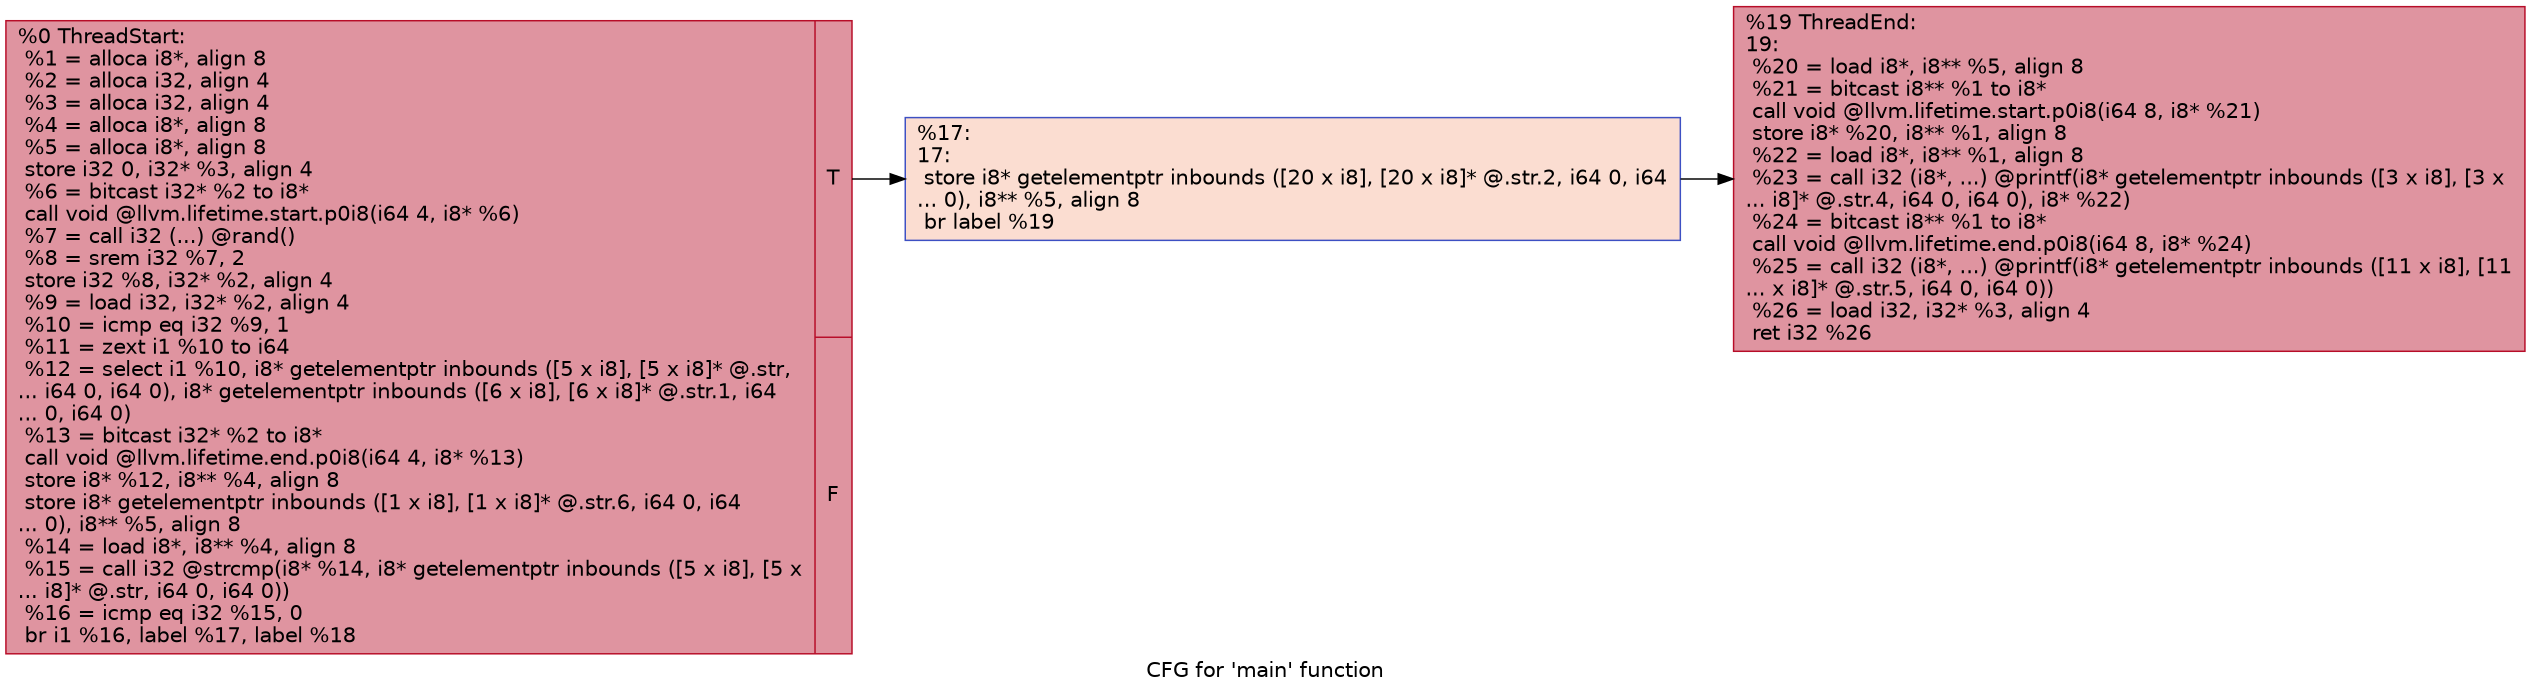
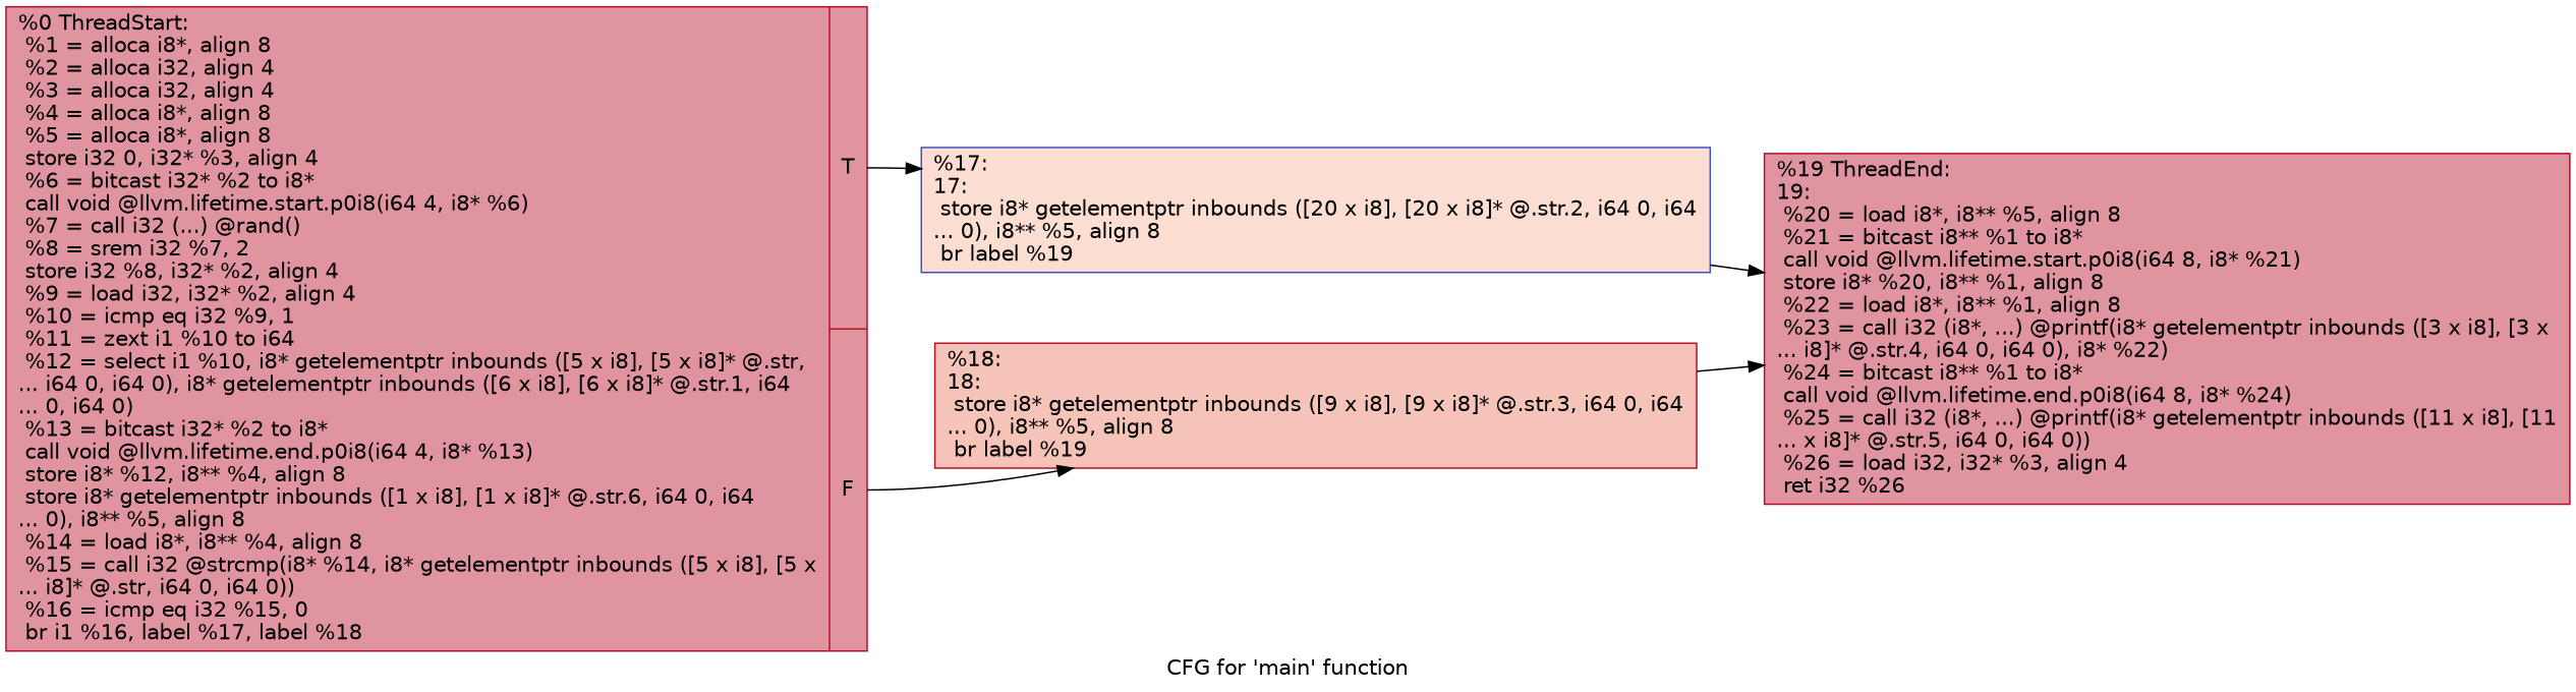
  digraph {
    label="CFG for 'main' function"
    rankdir=LR
    fontname="DejaVu Sans"
    node [color="#b70d28ff" fillcolor="#b70d2870" shape=record style=filled fontname="DejaVu Sans"]
    edge [fontname="DejaVu Sans"]
    n1 [label="{%0 ThreadStart:\l  %1 = alloca i8*, align 8\l  %2 = alloca i32, align 4\l  %3 = alloca i32, align 4\l  %4 = alloca i8*, align 8\l  %5 = alloca i8*, align 8\l  store i32 0, i32* %3, align 4\l  %6 = bitcast i32* %2 to i8*\l  call void @llvm.lifetime.start.p0i8(i64 4, i8* %6)\l  %7 = call i32 (...) @rand()\l  %8 = srem i32 %7, 2\l  store i32 %8, i32* %2, align 4\l  %9 = load i32, i32* %2, align 4\l  %10 = icmp eq i32 %9, 1\l  %11 = zext i1 %10 to i64\l  %12 = select i1 %10, i8* getelementptr inbounds ([5 x i8], [5 x i8]* @.str,\l... i64 0, i64 0), i8* getelementptr inbounds ([6 x i8], [6 x i8]* @.str.1, i64\l... 0, i64 0)\l  %13 = bitcast i32* %2 to i8*\l  call void @llvm.lifetime.end.p0i8(i64 4, i8* %13)\l  store i8* %12, i8** %4, align 8\l  store i8* getelementptr inbounds ([1 x i8], [1 x i8]* @.str.6, i64 0, i64\l... 0), i8** %5, align 8\l  %14 = load i8*, i8** %4, align 8\l  %15 = call i32 @strcmp(i8* %14, i8* getelementptr inbounds ([5 x i8], [5 x\l... i8]* @.str, i64 0, i64 0))\l  %16 = icmp eq i32 %15, 0\l  br i1 %16, label %17, label %18\l|{<s0>T|<s1>F}}"]
    n2 [color="#3d50c3ff" fillcolor="#f7b39670" label="{%17:\l17:                                               \l  store i8* getelementptr inbounds ([20 x i8], [20 x i8]* @.str.2, i64 0, i64\l... 0), i8** %5, align 8\l  br label %19\l}"]
+   n3 [fillcolor="#e8765c70" label="{%18:\l18:                                               \l  store i8* getelementptr inbounds ([9 x i8], [9 x i8]* @.str.3, i64 0, i64\l... 0), i8** %5, align 8\l  br label %19\l}"]
    n4 [label="{%19 ThreadEnd:\l19:                                               \l  %20 = load i8*, i8** %5, align 8\l  %21 = bitcast i8** %1 to i8*\l  call void @llvm.lifetime.start.p0i8(i64 8, i8* %21)\l  store i8* %20, i8** %1, align 8\l  %22 = load i8*, i8** %1, align 8\l  %23 = call i32 (i8*, ...) @printf(i8* getelementptr inbounds ([3 x i8], [3 x\l... i8]* @.str.4, i64 0, i64 0), i8* %22)\l  %24 = bitcast i8** %1 to i8*\l  call void @llvm.lifetime.end.p0i8(i64 8, i8* %24)\l  %25 = call i32 (i8*, ...) @printf(i8* getelementptr inbounds ([11 x i8], [11\l... x i8]* @.str.5, i64 0, i64 0))\l  %26 = load i32, i32* %3, align 4\l  ret i32 %26\l}"]
    n1 -> n2 [tailport=s0]
+   n1 -> n3 [tailport=s1]
    n2 -> n4
+   n3 -> n4
  }
